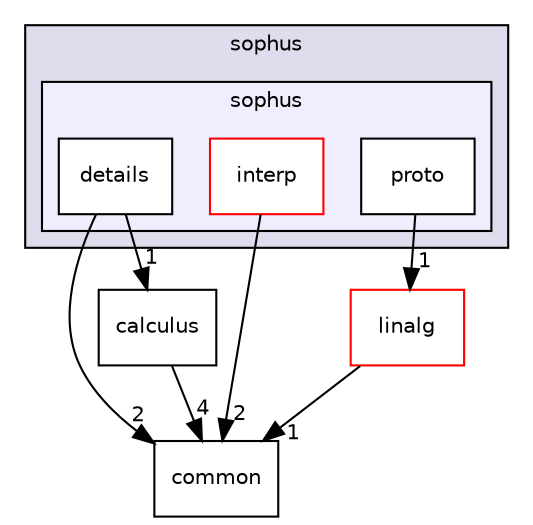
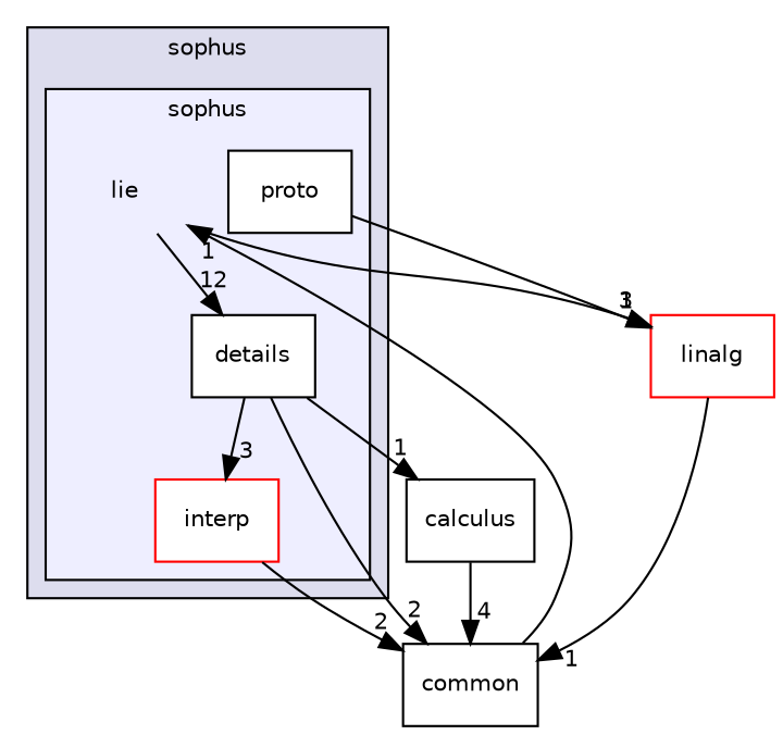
  digraph {
    compound=true
    node [fontname=Helvetica fontsize=10 shape=box fillcolor=white style=filled]
    edge [headlabel=1 labeldistance=1.5 labelfontname=Helvetica labelfontsize=10]
+   n1 [label=lie shape=plaintext fillcolor="" style=""]
    n2 [color=black label=details]
    n3 [color=red label=interp]
    n4 [color=black label=proto]
    n5 [color=red label=linalg]
    n6 [label=common fillcolor="" style=""]
    n7 [label=calculus fillcolor="" style=""]
    subgraph cluster_1 {
      bgcolor="#ddddee"
      fontname=Helvetica
      fontsize=10
      label=sophus
      pencolor=black
      subgraph cluster_2 {
        bgcolor="#eeeeff"
        fontname=Helvetica
        fontsize=10
        pencolor=black
+       n1
        n2
        n3
        n4
      }
    }
+   n1 -> n2 [headlabel=12]
+   n1 -> n5 [headlabel=3]
+   n2 -> n3 [headlabel=3]
    n2 -> n6 [headlabel=2]
    n2 -> n7
    n3 -> n6 [headlabel=2]
    n4 -> n5
    n5 -> n6
+   n6 -> n1
    n7 -> n6 [headlabel=4]
  }
